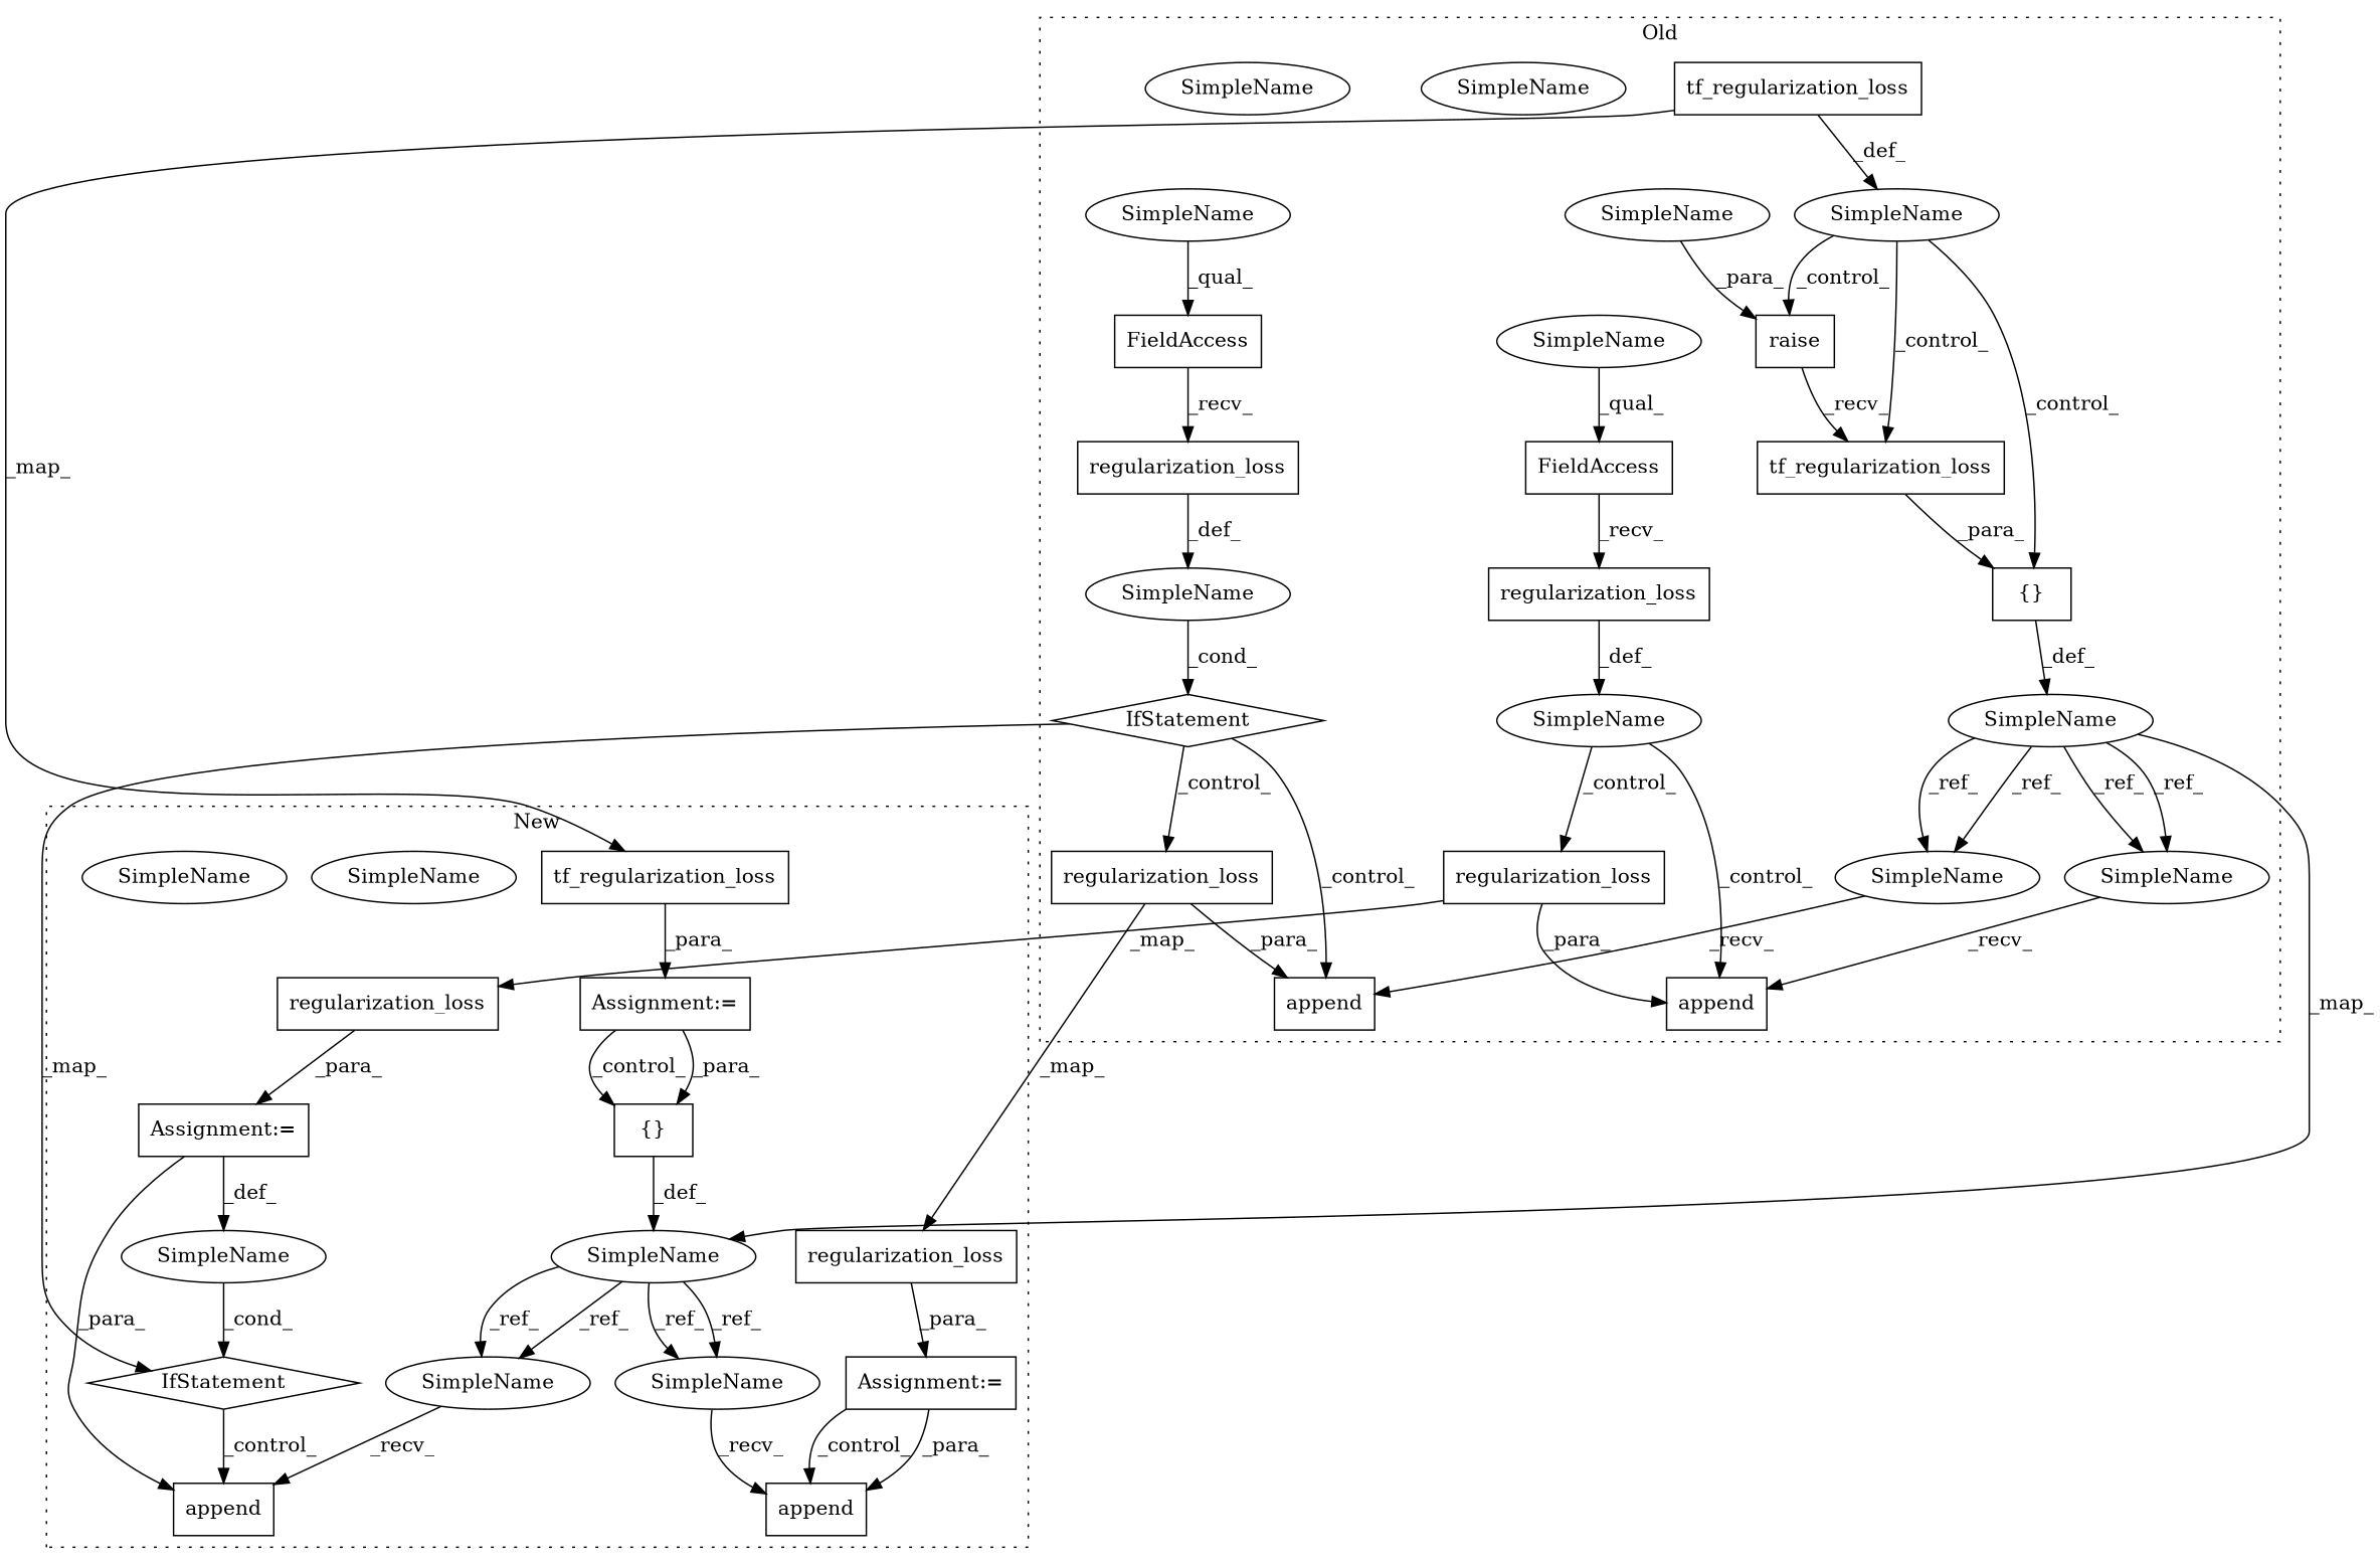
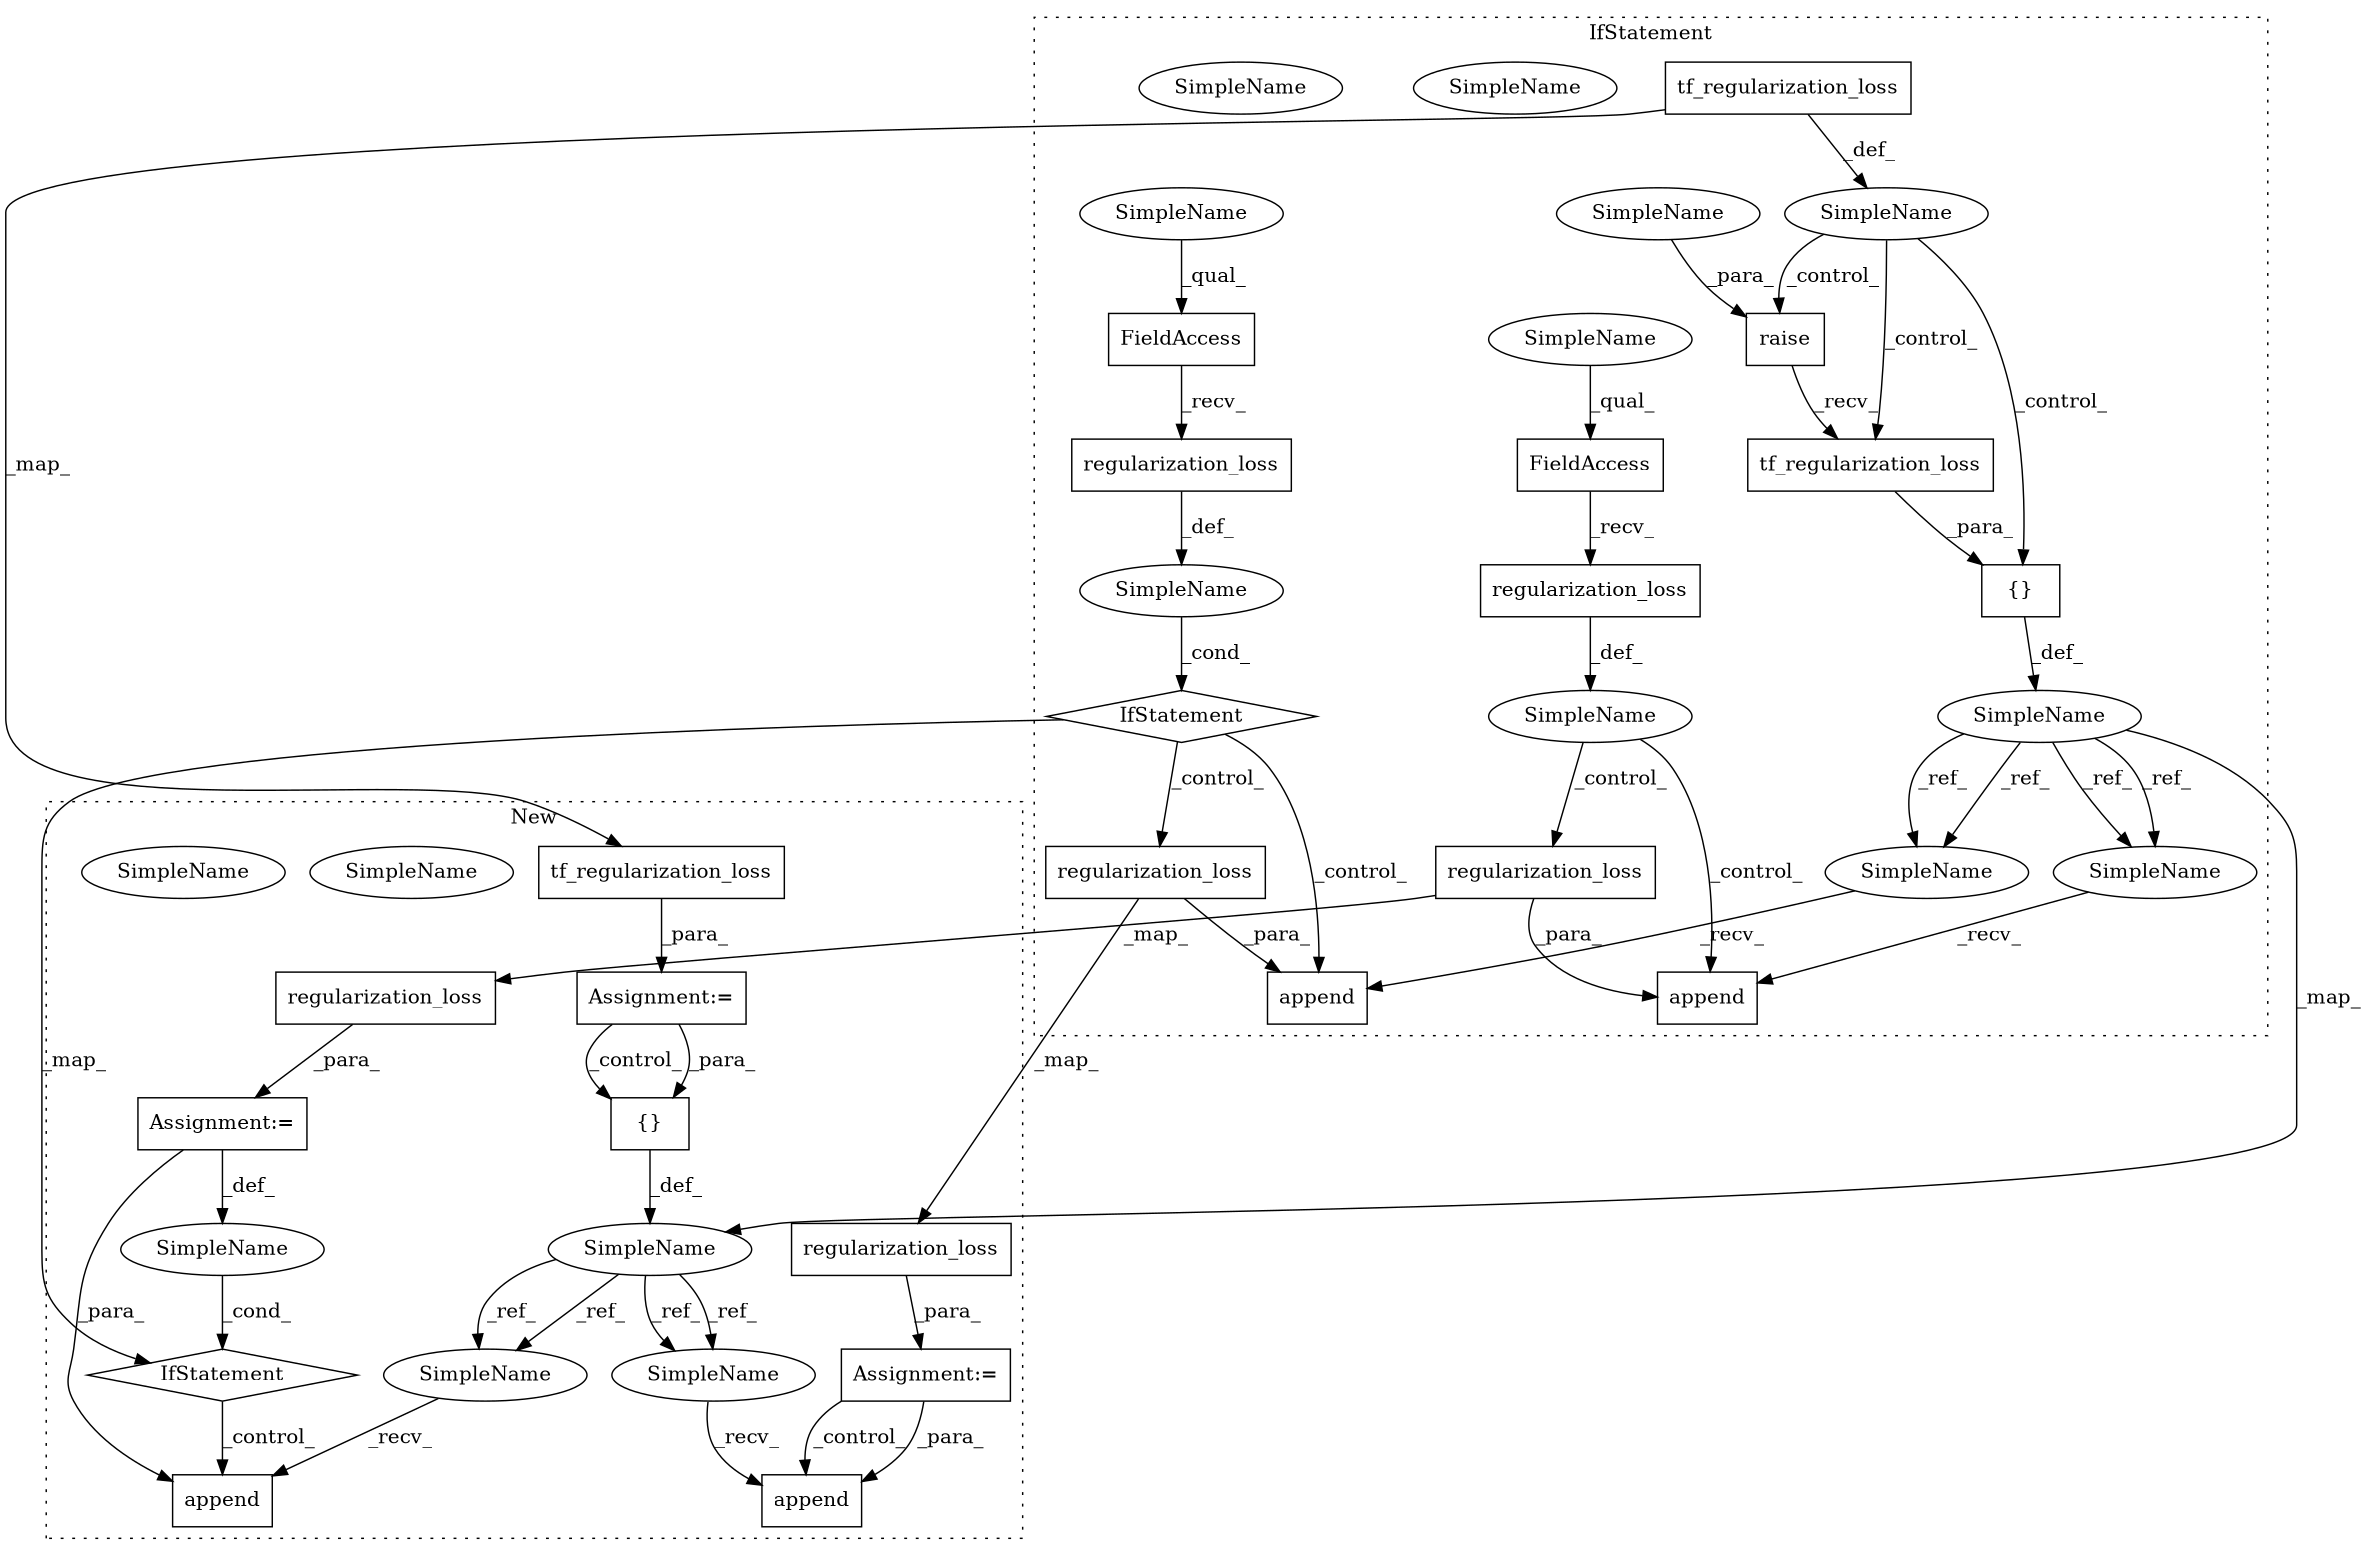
  digraph {
    node [a=42 l=6 shape=box]
    n1 [a=32 l=24 label=tf_regularization_loss s=4182]
    n2 [label=SimpleName shape=ellipse l=""]
    n3 [a=32 l="6,1" label=raise s="4161,4180"]
    n4 [a=32 l=24 label=tf_regularization_loss s=4059]
    n5 [a=4 l="1,1" label="{}" s="4160,4206"]
    n6 [a=32 l="7,1" label=append s="4396,4440"]
    n7 [label=SimpleName s=4136 shape=ellipse]
    n8 [a=22 l=15 label=FieldAccess s=4334]
    n9 [a=32 l="7,1" label=append s="4279,4317"]
    n10 [a=32 l=21 label=regularization_loss s=4296]
    n11 [label=SimpleName shape=ellipse l=""]
    n12 [a=32 l=21 label=regularization_loss s=4233]
    n13 [a=25 l="4,2" label=IfStatement s="4330,4379" shape=diamond]
    n14 [a=32 l=21 label=regularization_loss s=4419]
    n15 [a=22 l=9 label=FieldAccess s=4223]
    n16 [label=SimpleName shape=ellipse l=""]
    n17 [a=32 l=21 label=regularization_loss s=4350]
    n18 [label=SimpleName s=4389 shape=ellipse]
    n19 [label=SimpleName s=4272 shape=ellipse]
    n20 [label=SimpleName s=4272 shape=ellipse]
    n21 [label=SimpleName s=4389 shape=ellipse]
    n22 [l=4 label=SimpleName s=4223 shape=ellipse]
    n23 [l=4 label=SimpleName s=4334 shape=ellipse]
    n24 [l=4 label=SimpleName s=4176 shape=ellipse]
    n25 [a=32 l="7,1" label=append s="4522,4548"]
    n26 [a=32 l=24 label=tf_regularization_loss s=4104]
    n27 [a=4 l="1,1" label="{}" s="4234,4254"]
    n28 [a=7 l=1 label="Assignment:=" s=4430]
    n29 [a=7 l=1 label="Assignment:=" s=4082]
    n30 [label=SimpleName s=4210 shape=ellipse]
    n31 [a=32 l="7,1" label=append s="4372,4398"]
    n32 [a=7 l=1 label="Assignment:=" s=4286]
    n33 [a=32 l=21 label=regularization_loss s=4297]
    n34 [a=25 l="4,2" label=IfStatement s="4324,4355" shape=diamond]
    n35 [a=32 l=21 label=regularization_loss s=4447]
    n36 [label=SimpleName shape=ellipse l=""]
    n37 [label=SimpleName s=4515 shape=ellipse]
    n38 [label=SimpleName s=4365 shape=ellipse]
    n39 [label=SimpleName s=4515 shape=ellipse]
    n40 [label=SimpleName s=4365 shape=ellipse]
    subgraph cluster_1 {
-     label=Old
+     label=IfStatement
      style=dotted
      n1
      n2
      n3
      n4
      n5
      n6
      n7
      n8
      n9
      n10
      n11
      n12
      n13
      n14
      n15
      n16
      n17
      n18
      n19
      n20
      n21
      n22
      n23
      n24
    }
    subgraph cluster_2 {
      label=New
      style=dotted
      n25
      n26
      n27
      n28
      n29
      n30
      n31
      n32
      n33
      n34
      n35
      n36
      n37
      n38
      n39
      n40
    }
    n1 -> n5 [label=_para_]
    n2 -> n1 [label=_control_]
    n2 -> n3 [label=_control_]
    n2 -> n5 [label=_control_]
    n3 -> n1 [label=_recv_]
    n4 -> n2 [label=_def_]
    n4 -> n26 [label=_map_]
    n5 -> n7 [label=_def_]
    n7 -> n20 [label=_ref_]
    n7 -> n20 [label=_ref_]
    n7 -> n21 [label=_ref_]
    n7 -> n21 [label=_ref_]
    n7 -> n30 [label=_map_]
    n8 -> n17 [label=_recv_]
    n10 -> n9 [label=_para_]
    n10 -> n33 [label=_map_]
    n11 -> n9 [label=_control_]
    n11 -> n10 [label=_control_]
    n12 -> n11 [label=_def_]
    n13 -> n6 [label=_control_]
    n13 -> n14 [label=_control_]
    n13 -> n34 [label=_map_]
    n14 -> n6 [label=_para_]
    n14 -> n35 [label=_map_]
    n15 -> n12 [label=_recv_]
    n16 -> n13 [label=_cond_]
    n17 -> n16 [label=_def_]
    n20 -> n9 [label=_recv_]
    n21 -> n6 [label=_recv_]
    n22 -> n15 [label=_qual_]
    n23 -> n8 [label=_qual_]
    n24 -> n3 [label=_para_]
    n26 -> n29 [label=_para_]
    n27 -> n30 [label=_def_]
    n28 -> n25 [label=_control_]
    n28 -> n25 [label=_para_]
    n29 -> n27 [label=_para_]
    n29 -> n27 [label=_control_]
    n30 -> n39 [label=_ref_]
    n30 -> n39 [label=_ref_]
    n30 -> n40 [label=_ref_]
    n30 -> n40 [label=_ref_]
    n32 -> n31 [label=_para_]
    n32 -> n36 [label=_def_]
    n33 -> n32 [label=_para_]
    n34 -> n31 [label=_control_]
    n35 -> n28 [label=_para_]
    n36 -> n34 [label=_cond_]
    n39 -> n25 [label=_recv_]
    n40 -> n31 [label=_recv_]
  }
